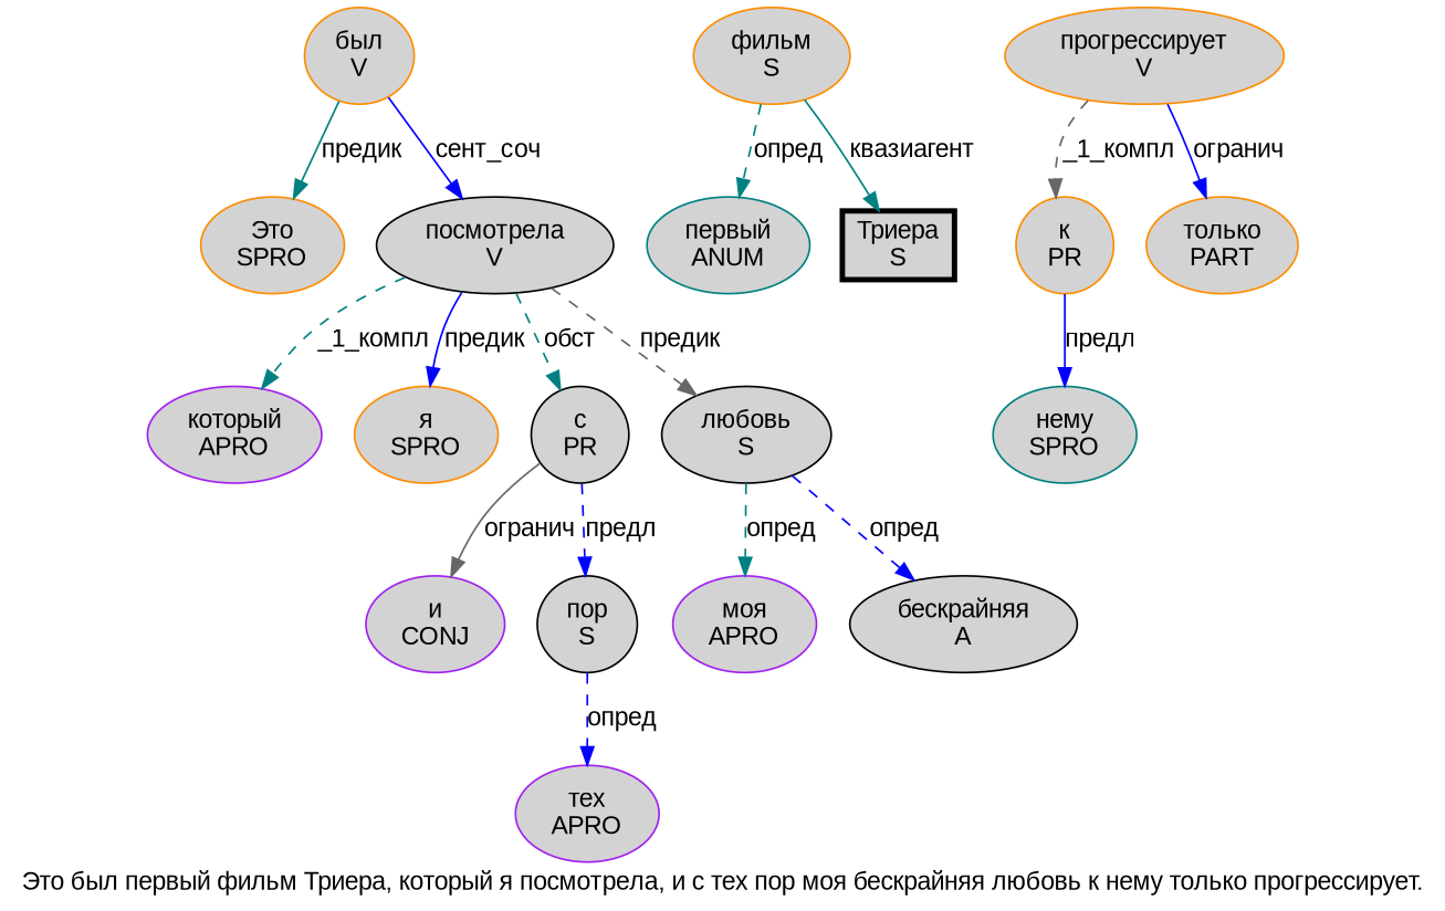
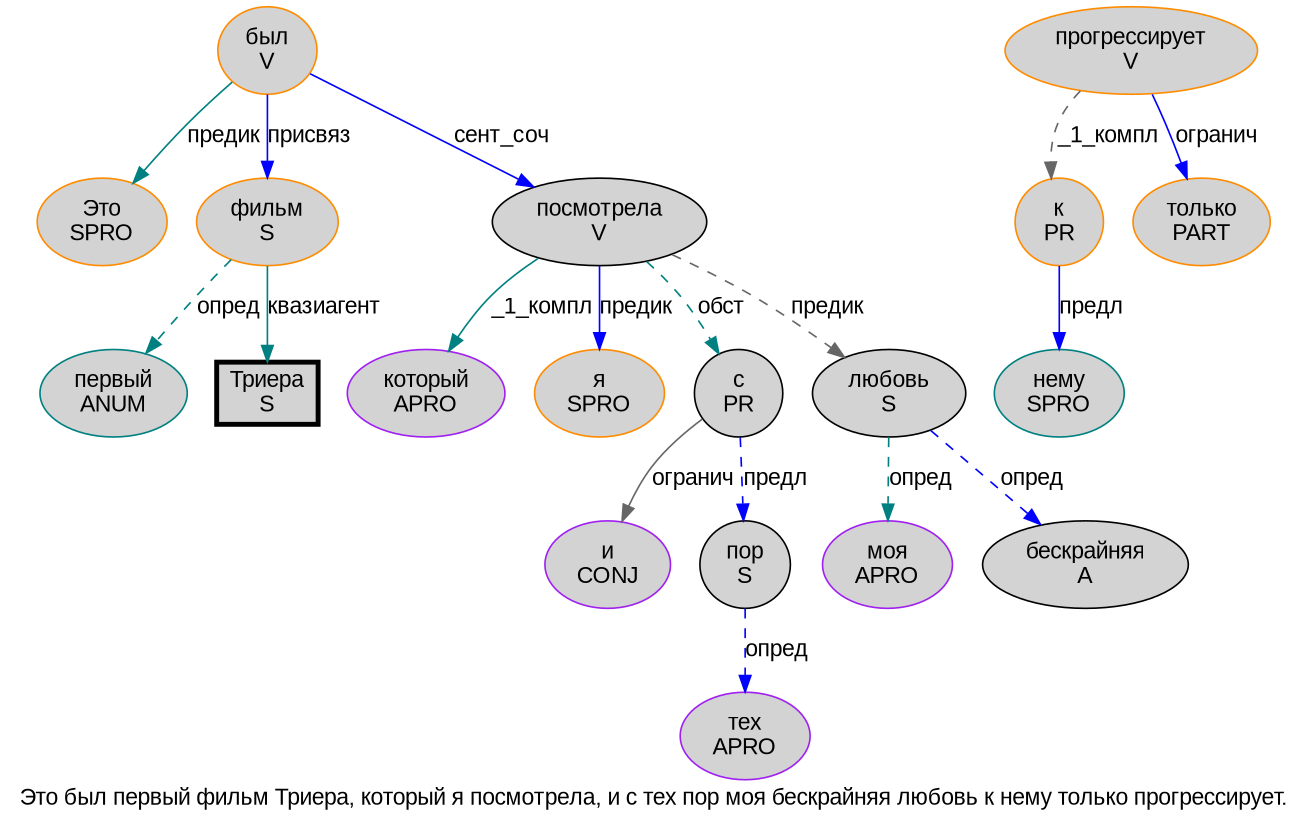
  digraph {
    fontname="Liberation Sans"
    label="Это был первый фильм Триера, который я посмотрела, и с тех пор моя бескрайняя любовь к нему только прогрессирует."
    node [color=darkorange fillcolor=lightgray fontname="Liberation Sans" penwidth=1 shape=ellipse style=filled]
    edge [color=blue fontname="Liberation Sans" style=dashed]
    n1 [label="Это\nSPRO"]
    n2 [label="был\nV"]
    n3 [label="фильм\nS"]
    n4 [color=black label="посмотрела\nV"]
    n5 [color=teal label="первый\nANUM"]
    n6 [color=black label="Триера\nS" penwidth=3 shape=box]
    n7 [color=purple label="который\nAPRO"]
    n8 [label="я\nSPRO"]
    n9 [color=black label="с\nPR"]
    n10 [color=black label="любовь\nS"]
    n11 [color=purple label="и\nCONJ"]
    n12 [color=black label="пор\nS"]
    n13 [color=purple label="моя\nAPRO"]
    n14 [color=black label="бескрайняя\nA"]
    n15 [label="прогрессирует\nV"]
    n16 [label="к\nPR"]
    n17 [label="только\nPART"]
    n18 [color=purple label="тех\nAPRO"]
    n19 [color=teal label="нему\nSPRO"]
    n2 -> n1 [color=teal label="предик" style=solid]
+   n2 -> n3 [label="присвяз" style=solid]
    n2 -> n4 [label="сент_соч" style=solid]
    n3 -> n5 [color=teal label="опред"]
    n3 -> n6 [color=teal label="квазиагент" style=solid]
-   n4 -> n7 [color=teal label="_1_компл"]
+   n4 -> n7 [color=teal label="_1_компл" style=solid]
    n4 -> n8 [label="предик" style=solid]
    n4 -> n9 [color=teal label="обст"]
    n4 -> n10 [color=gray40 label="предик"]
    n9 -> n11 [color=gray40 label="огранич" style=solid]
    n9 -> n12 [label="предл"]
    n10 -> n13 [color=teal label="опред"]
    n10 -> n14 [label="опред"]
    n12 -> n18 [label="опред"]
    n15 -> n16 [color=gray40 label="_1_компл"]
    n15 -> n17 [label="огранич" style=solid]
    n16 -> n19 [label="предл" style=solid]
  }
